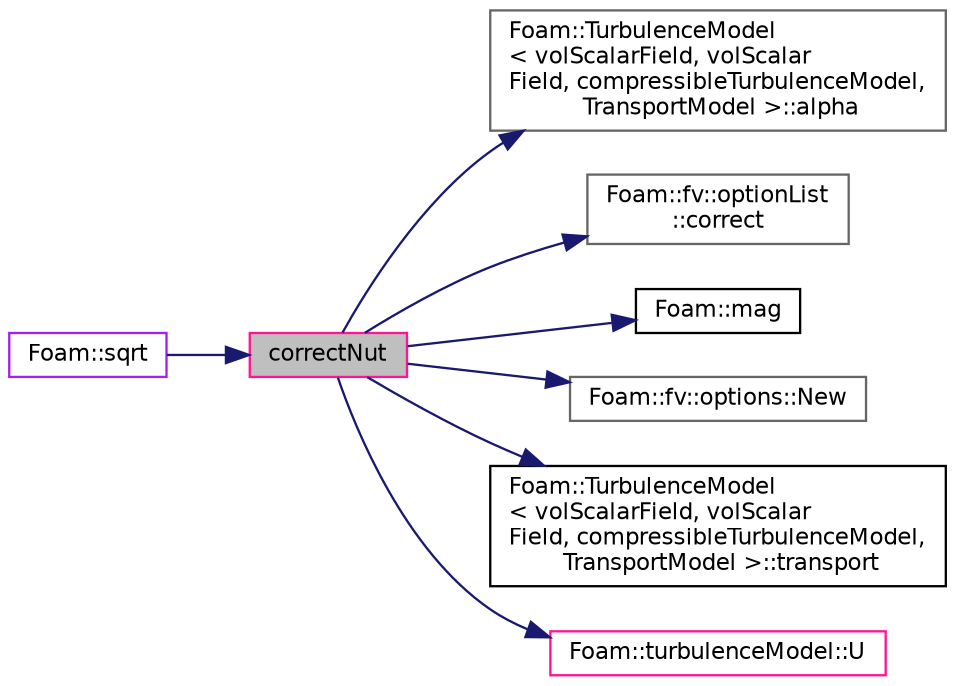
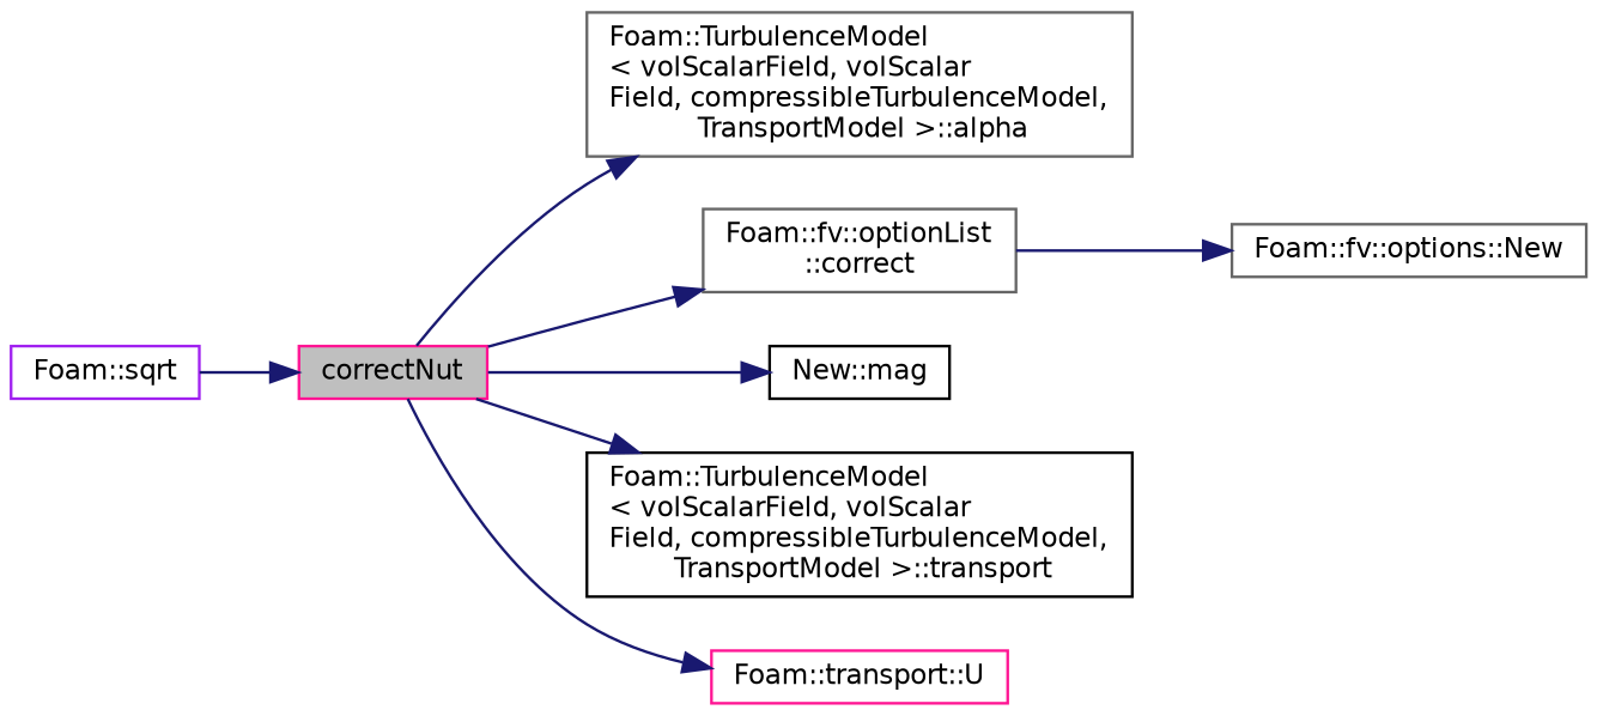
  digraph {
    fontname="DejaVu Sans"
    rankdir=LR
    node [color=gray40 fontname="DejaVu Sans" fontsize=10 shape=record]
    edge [color=midnightblue fontname="DejaVu Sans" fontsize=10 labelfontname=Helvetica labelfontsize=10 style=solid]
    n1 [color=deeppink fillcolor=grey75 fontcolor=black height=0.2 label=correctNut style=filled width=0.4]
    n2 [height=0.2 label="Foam::TurbulenceModel\l\< volScalarField, volScalar\lField, compressibleTurbulenceModel,\l TransportModel \>::alpha" width=0.4]
    n3 [height=0.2 label="Foam::fv::optionList\l::correct" width=0.4]
-   n4 [color=black height=0.2 label="Foam::mag" width=0.4]
+   n4 [color=black height=0.2 label="New::mag" width=0.4]
    n5 [height=0.2 label="Foam::fv::options::New" width=0.4]
    n6 [color=black height=0.2 label="Foam::TurbulenceModel\l\< volScalarField, volScalar\lField, compressibleTurbulenceModel,\l TransportModel \>::transport" width=0.4]
-   n7 [color=deeppink height=0.2 label="Foam::turbulenceModel::U" width=0.4]
+   n7 [color=deeppink height=0.2 label="Foam::transport::U" width=0.4]
    n8 [color=purple height=0.2 label="Foam::sqrt" width=0.4]
    n1 -> n2
    n1 -> n3
    n1 -> n4
-   n1 -> n5
+   n3 -> n5
    n1 -> n6
    n1 -> n7
    n8 -> n1
  }
